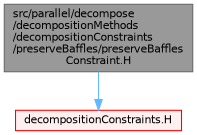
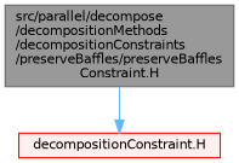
  digraph {
    node [fontname=Helvetica fontsize=10 shape=box style=filled]
    n1 [color=gray40 fillcolor=grey60 fontcolor=black height=0.2 label="src/parallel/decompose\l/decompositionMethods\l/decompositionConstraints\l/preserveBaffles/preserveBaffles\lConstraint.H" width=0.4]
-   n2 [color=red fillcolor="#FFF0F0" height=0.2 label="decompositionConstraints.H" width=0.4]
+   n2 [color=red fillcolor="#FFF0F0" height=0.2 label="decompositionConstraint.H" width=0.4]
    n1 -> n2 [color=steelblue1 fontname=Helvetica fontsize=10 labelfontname=Helvetica labelfontsize=10 style=solid]
  }
